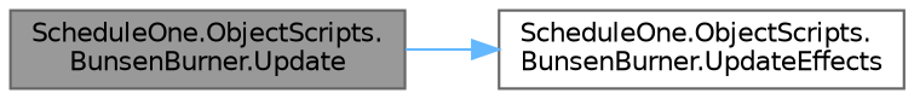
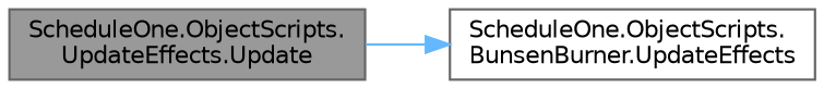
  digraph {
    rankdir=LR
    node [fontname=Helvetica fontsize=10 shape=box style=filled]
-   n1 [color=gray40 fillcolor=grey60 fontcolor=black height=0.2 label="ScheduleOne.ObjectScripts.\lBunsenBurner.Update" width=0.4]
+   n1 [color=gray40 fillcolor=grey60 fontcolor=black height=0.2 label="ScheduleOne.ObjectScripts.\lUpdateEffects.Update" width=0.4]
    n2 [color=grey40 fillcolor=white height=0.2 label="ScheduleOne.ObjectScripts.\lBunsenBurner.UpdateEffects" width=0.4]
    n1 -> n2 [color=steelblue1 fontname=Helvetica fontsize=10 labelfontname=Helvetica labelfontsize=10 style=solid]
  }
